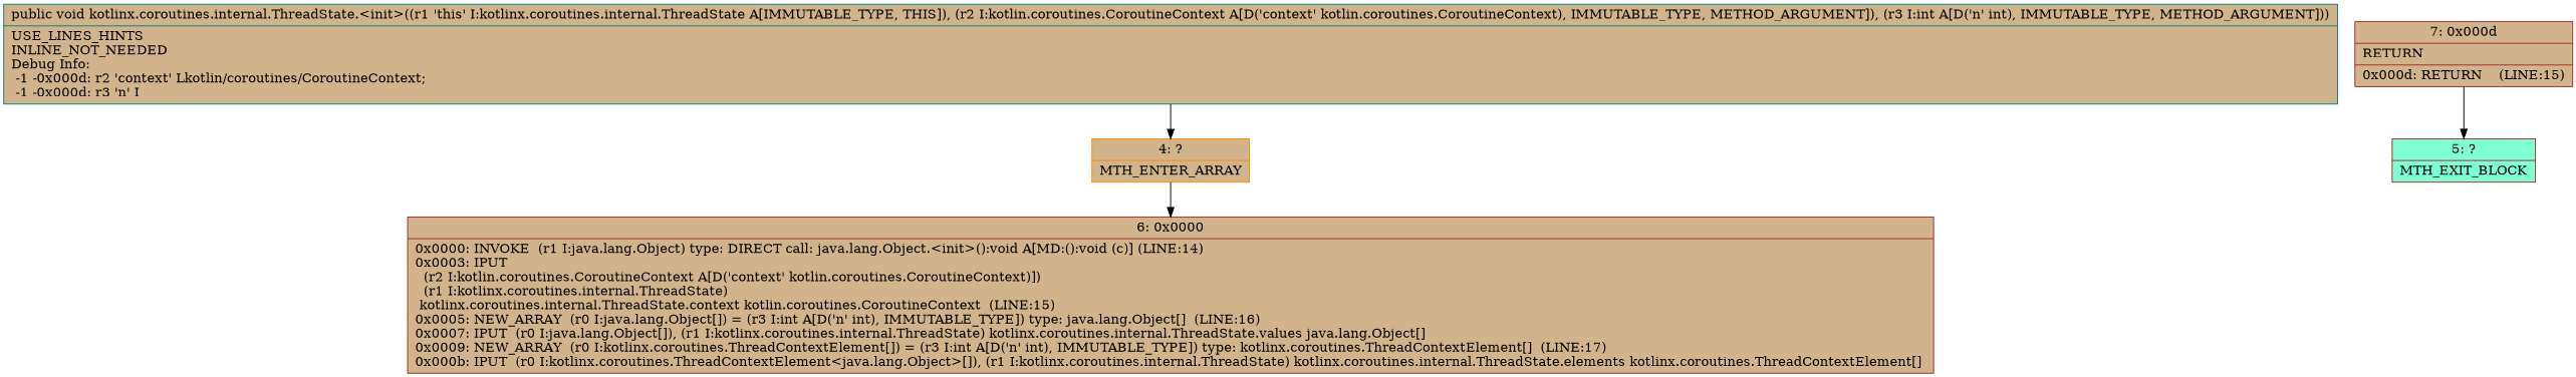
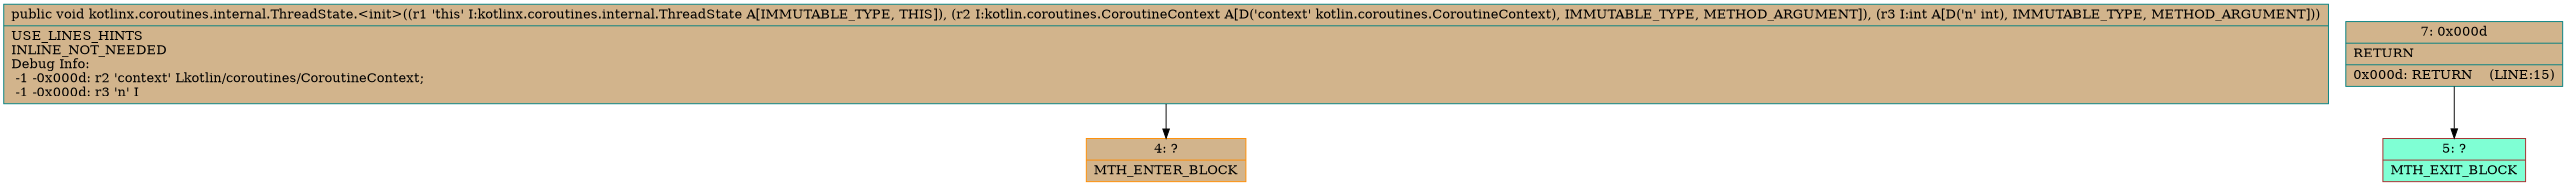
  digraph {
    node [color=brown fillcolor=tan shape=record style=filled]
-   n1 [color=darkorange label="{4\:\ ?|MTH_ENTER_ARRAY\l}"]
-   n2 [label="{6\:\ 0x0000|0x0000: INVOKE  (r1 I:java.lang.Object) type: DIRECT call: java.lang.Object.\<init\>():void A[MD:():void (c)] (LINE:14)\l0x0003: IPUT  \l  (r2 I:kotlin.coroutines.CoroutineContext A[D('context' kotlin.coroutines.CoroutineContext)])\l  (r1 I:kotlinx.coroutines.internal.ThreadState)\l kotlinx.coroutines.internal.ThreadState.context kotlin.coroutines.CoroutineContext  (LINE:15)\l0x0005: NEW_ARRAY  (r0 I:java.lang.Object[]) = (r3 I:int A[D('n' int), IMMUTABLE_TYPE]) type: java.lang.Object[]  (LINE:16)\l0x0007: IPUT  (r0 I:java.lang.Object[]), (r1 I:kotlinx.coroutines.internal.ThreadState) kotlinx.coroutines.internal.ThreadState.values java.lang.Object[] \l0x0009: NEW_ARRAY  (r0 I:kotlinx.coroutines.ThreadContextElement[]) = (r3 I:int A[D('n' int), IMMUTABLE_TYPE]) type: kotlinx.coroutines.ThreadContextElement[]  (LINE:17)\l0x000b: IPUT  (r0 I:kotlinx.coroutines.ThreadContextElement\<java.lang.Object\>[]), (r1 I:kotlinx.coroutines.internal.ThreadState) kotlinx.coroutines.internal.ThreadState.elements kotlinx.coroutines.ThreadContextElement[] \l}"]
-   n3 [label="{7\:\ 0x000d|RETURN\l|0x000d: RETURN    (LINE:15)\l}"]
+   n1 [color=darkorange label="{4\:\ ?|MTH_ENTER_BLOCK\l}"]
+   n3 [color=teal label="{7\:\ 0x000d|RETURN\l|0x000d: RETURN    (LINE:15)\l}"]
    n4 [fillcolor=aquamarine label="{5\:\ ?|MTH_EXIT_BLOCK\l}"]
    n5 [color=teal label="{public void kotlinx.coroutines.internal.ThreadState.\<init\>((r1 'this' I:kotlinx.coroutines.internal.ThreadState A[IMMUTABLE_TYPE, THIS]), (r2 I:kotlin.coroutines.CoroutineContext A[D('context' kotlin.coroutines.CoroutineContext), IMMUTABLE_TYPE, METHOD_ARGUMENT]), (r3 I:int A[D('n' int), IMMUTABLE_TYPE, METHOD_ARGUMENT]))  | USE_LINES_HINTS\lINLINE_NOT_NEEDED\lDebug Info:\l  \-1 \-0x000d: r2 'context' Lkotlin\/coroutines\/CoroutineContext;\l  \-1 \-0x000d: r3 'n' I\l}"]
-   n1 -> n2
    n3 -> n4
    n5 -> n1
  }
